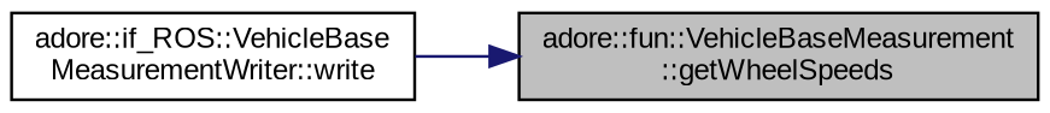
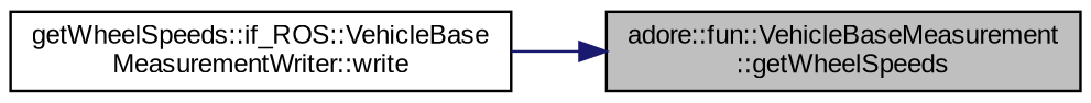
  digraph {
    rankdir=RL
    fontname="Liberation Sans"
    node [color=black fontname="Liberation Sans" fontsize=10 shape=record style=filled]
    n1 [fillcolor=grey75 fontcolor=black height=0.2 label="adore::fun::VehicleBaseMeasurement\l::getWheelSpeeds" width=0.4]
-   n2 [fillcolor=white height=0.2 label="adore::if_ROS::VehicleBase\lMeasurementWriter::write" width=0.4]
+   n2 [fillcolor=white height=0.2 label="getWheelSpeeds::if_ROS::VehicleBase\lMeasurementWriter::write" width=0.4]
    n1 -> n2 [color=midnightblue dir=back fontname="Liberation Sans" fontsize=10 labelfontname=Helvetica labelfontsize=10 style=solid]
  }
